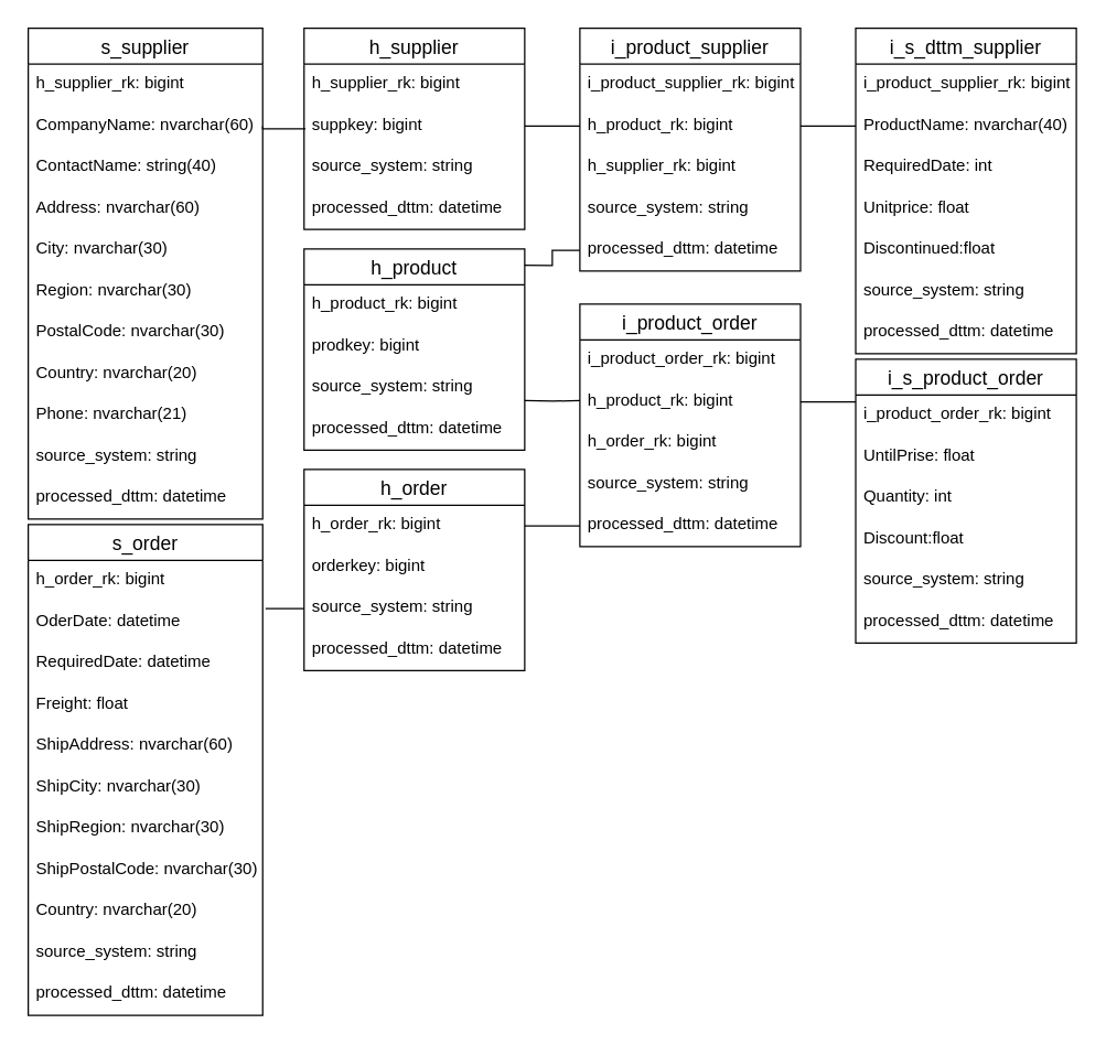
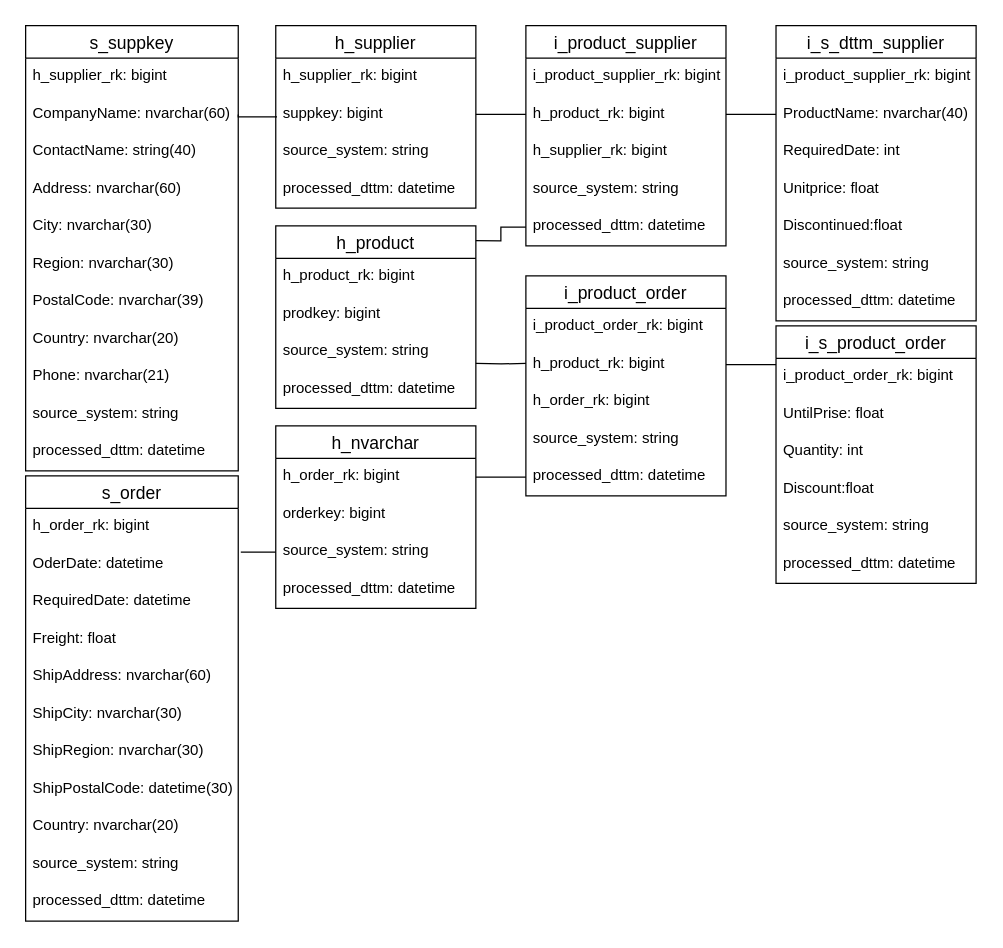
  <mxCell id="0" />
  <mxCell id="1" parent="0" />
  <mxCell id="2" value="" style="edgeStyle=orthogonalEdgeStyle;rounded=0;orthogonalLoop=1;jettySize=auto;html=1;endArrow=none;endFill=0;entryX=0;entryY=0.5;entryDx=0;entryDy=0;exitX=0.994;exitY=0.082;exitDx=0;exitDy=0;exitPerimeter=0;" edge="1" parent="1" source="3" target="23"><mxGeometry relative="1" as="geometry" /></mxCell>
  <mxCell id="3" value="h_product" style="swimlane;fontStyle=0;childLayout=stackLayout;horizontal=1;startSize=26;horizontalStack=0;resizeParent=1;resizeParentMax=0;resizeLast=0;collapsible=1;marginBottom=0;align=center;fontSize=14;" vertex="1" parent="1"><mxGeometry x="220" y="180" width="160" height="146" as="geometry" /></mxCell>
  <mxCell id="4" value="h_product_rk: bigint" style="text;strokeColor=none;fillColor=none;spacingLeft=4;spacingRight=4;overflow=hidden;rotatable=0;points=[[0,0.5],[1,0.5]];portConstraint=eastwest;fontSize=12;" vertex="1" parent="3"><mxGeometry y="26" width="160" height="30" as="geometry" /></mxCell>
  <mxCell id="5" value="prodkey: bigint" style="text;strokeColor=none;fillColor=none;spacingLeft=4;spacingRight=4;overflow=hidden;rotatable=0;points=[[0,0.5],[1,0.5]];portConstraint=eastwest;fontSize=12;" vertex="1" parent="3"><mxGeometry y="56" width="160" height="30" as="geometry" /></mxCell>
  <mxCell id="6" value="source_system: string" style="text;strokeColor=none;fillColor=none;spacingLeft=4;spacingRight=4;overflow=hidden;rotatable=0;points=[[0,0.5],[1,0.5]];portConstraint=eastwest;fontSize=12;" vertex="1" parent="3"><mxGeometry y="86" width="160" height="30" as="geometry" /></mxCell>
  <mxCell id="7" value="processed_dttm: datetime" style="text;strokeColor=none;fillColor=none;spacingLeft=4;spacingRight=4;overflow=hidden;rotatable=0;points=[[0,0.5],[1,0.5]];portConstraint=eastwest;fontSize=12;" vertex="1" parent="3"><mxGeometry y="116" width="160" height="30" as="geometry" /></mxCell>
  <mxCell id="8" value="h_supplier" style="swimlane;fontStyle=0;childLayout=stackLayout;horizontal=1;startSize=26;horizontalStack=0;resizeParent=1;resizeParentMax=0;resizeLast=0;collapsible=1;marginBottom=0;align=center;fontSize=14;" vertex="1" parent="1"><mxGeometry x="220" y="20" width="160" height="146" as="geometry" /></mxCell>
  <mxCell id="9" value="h_supplier_rk: bigint" style="text;strokeColor=none;fillColor=none;spacingLeft=4;spacingRight=4;overflow=hidden;rotatable=0;points=[[0,0.5],[1,0.5]];portConstraint=eastwest;fontSize=12;" vertex="1" parent="8"><mxGeometry y="26" width="160" height="30" as="geometry" /></mxCell>
  <mxCell id="10" value="suppkey: bigint" style="text;strokeColor=none;fillColor=none;spacingLeft=4;spacingRight=4;overflow=hidden;rotatable=0;points=[[0,0.5],[1,0.5]];portConstraint=eastwest;fontSize=12;" vertex="1" parent="8"><mxGeometry y="56" width="160" height="30" as="geometry" /></mxCell>
  <mxCell id="11" value="source_system: string" style="text;strokeColor=none;fillColor=none;spacingLeft=4;spacingRight=4;overflow=hidden;rotatable=0;points=[[0,0.5],[1,0.5]];portConstraint=eastwest;fontSize=12;" vertex="1" parent="8"><mxGeometry y="86" width="160" height="30" as="geometry" /></mxCell>
  <mxCell id="12" value="processed_dttm: datetime" style="text;strokeColor=none;fillColor=none;spacingLeft=4;spacingRight=4;overflow=hidden;rotatable=0;points=[[0,0.5],[1,0.5]];portConstraint=eastwest;fontSize=12;" vertex="1" parent="8"><mxGeometry y="116" width="160" height="30" as="geometry" /></mxCell>
- <mxCell id="13" value="h_order" style="swimlane;fontStyle=0;childLayout=stackLayout;horizontal=1;startSize=26;horizontalStack=0;resizeParent=1;resizeParentMax=0;resizeLast=0;collapsible=1;marginBottom=0;align=center;fontSize=14;" vertex="1" parent="1"><mxGeometry x="220" y="340" width="160" height="146" as="geometry"><mxRectangle x="140" y="-770" width="80" height="26" as="alternateBounds" /></mxGeometry></mxCell>
+ <mxCell id="13" value="h_nvarchar" style="swimlane;fontStyle=0;childLayout=stackLayout;horizontal=1;startSize=26;horizontalStack=0;resizeParent=1;resizeParentMax=0;resizeLast=0;collapsible=1;marginBottom=0;align=center;fontSize=14;" vertex="1" parent="1"><mxGeometry x="220" y="340" width="160" height="146" as="geometry"><mxRectangle x="140" y="-770" width="80" height="26" as="alternateBounds" /></mxGeometry></mxCell>
  <mxCell id="14" value="h_order_rk: bigint" style="text;strokeColor=none;fillColor=none;spacingLeft=4;spacingRight=4;overflow=hidden;rotatable=0;points=[[0,0.5],[1,0.5]];portConstraint=eastwest;fontSize=12;" vertex="1" parent="13"><mxGeometry y="26" width="160" height="30" as="geometry" /></mxCell>
  <mxCell id="15" value="orderkey: bigint" style="text;strokeColor=none;fillColor=none;spacingLeft=4;spacingRight=4;overflow=hidden;rotatable=0;points=[[0,0.5],[1,0.5]];portConstraint=eastwest;fontSize=12;" vertex="1" parent="13"><mxGeometry y="56" width="160" height="30" as="geometry" /></mxCell>
  <mxCell id="16" value="source_system: string" style="text;strokeColor=none;fillColor=none;spacingLeft=4;spacingRight=4;overflow=hidden;rotatable=0;points=[[0,0.5],[1,0.5]];portConstraint=eastwest;fontSize=12;" vertex="1" parent="13"><mxGeometry y="86" width="160" height="30" as="geometry" /></mxCell>
  <mxCell id="17" value="processed_dttm: datetime" style="text;strokeColor=none;fillColor=none;spacingLeft=4;spacingRight=4;overflow=hidden;rotatable=0;points=[[0,0.5],[1,0.5]];portConstraint=eastwest;fontSize=12;" vertex="1" parent="13"><mxGeometry y="116" width="160" height="30" as="geometry" /></mxCell>
  <mxCell id="18" value="i_product_supplier" style="swimlane;fontStyle=0;childLayout=stackLayout;horizontal=1;startSize=26;horizontalStack=0;resizeParent=1;resizeParentMax=0;resizeLast=0;collapsible=1;marginBottom=0;align=center;fontSize=14;" vertex="1" parent="1"><mxGeometry x="420" y="20" width="160" height="176" as="geometry" /></mxCell>
  <mxCell id="19" value="i_product_supplier_rk: bigint" style="text;strokeColor=none;fillColor=none;spacingLeft=4;spacingRight=4;overflow=hidden;rotatable=0;points=[[0,0.5],[1,0.5]];portConstraint=eastwest;fontSize=12;" vertex="1" parent="18"><mxGeometry y="26" width="160" height="30" as="geometry" /></mxCell>
  <mxCell id="20" value="h_product_rk: bigint" style="text;strokeColor=none;fillColor=none;spacingLeft=4;spacingRight=4;overflow=hidden;rotatable=0;points=[[0,0.5],[1,0.5]];portConstraint=eastwest;fontSize=12;" vertex="1" parent="18"><mxGeometry y="56" width="160" height="30" as="geometry" /></mxCell>
  <mxCell id="21" value="h_supplier_rk: bigint" style="text;strokeColor=none;fillColor=none;spacingLeft=4;spacingRight=4;overflow=hidden;rotatable=0;points=[[0,0.5],[1,0.5]];portConstraint=eastwest;fontSize=12;" vertex="1" parent="18"><mxGeometry y="86" width="160" height="30" as="geometry" /></mxCell>
  <mxCell id="22" value="source_system: string" style="text;strokeColor=none;fillColor=none;spacingLeft=4;spacingRight=4;overflow=hidden;rotatable=0;points=[[0,0.5],[1,0.5]];portConstraint=eastwest;fontSize=12;" vertex="1" parent="18"><mxGeometry y="116" width="160" height="30" as="geometry" /></mxCell>
  <mxCell id="23" value="processed_dttm: datetime" style="text;strokeColor=none;fillColor=none;spacingLeft=4;spacingRight=4;overflow=hidden;rotatable=0;points=[[0,0.5],[1,0.5]];portConstraint=eastwest;fontSize=12;" vertex="1" parent="18"><mxGeometry y="146" width="160" height="30" as="geometry" /></mxCell>
  <mxCell id="24" value="i_product_order" style="swimlane;fontStyle=0;childLayout=stackLayout;horizontal=1;startSize=26;horizontalStack=0;resizeParent=1;resizeParentMax=0;resizeLast=0;collapsible=1;marginBottom=0;align=center;fontSize=14;" vertex="1" parent="1"><mxGeometry x="420" y="220" width="160" height="176" as="geometry" /></mxCell>
  <mxCell id="25" value="i_product_order_rk: bigint" style="text;strokeColor=none;fillColor=none;spacingLeft=4;spacingRight=4;overflow=hidden;rotatable=0;points=[[0,0.5],[1,0.5]];portConstraint=eastwest;fontSize=12;" vertex="1" parent="24"><mxGeometry y="26" width="160" height="30" as="geometry" /></mxCell>
  <mxCell id="26" value="h_product_rk: bigint" style="text;strokeColor=none;fillColor=none;spacingLeft=4;spacingRight=4;overflow=hidden;rotatable=0;points=[[0,0.5],[1,0.5]];portConstraint=eastwest;fontSize=12;" vertex="1" parent="24"><mxGeometry y="56" width="160" height="30" as="geometry" /></mxCell>
  <mxCell id="27" value="h_order_rk: bigint" style="text;strokeColor=none;fillColor=none;spacingLeft=4;spacingRight=4;overflow=hidden;rotatable=0;points=[[0,0.5],[1,0.5]];portConstraint=eastwest;fontSize=12;" vertex="1" parent="24"><mxGeometry y="86" width="160" height="30" as="geometry" /></mxCell>
  <mxCell id="28" value="source_system: string" style="text;strokeColor=none;fillColor=none;spacingLeft=4;spacingRight=4;overflow=hidden;rotatable=0;points=[[0,0.5],[1,0.5]];portConstraint=eastwest;fontSize=12;" vertex="1" parent="24"><mxGeometry y="116" width="160" height="30" as="geometry" /></mxCell>
  <mxCell id="29" value="processed_dttm: datetime" style="text;strokeColor=none;fillColor=none;spacingLeft=4;spacingRight=4;overflow=hidden;rotatable=0;points=[[0,0.5],[1,0.5]];portConstraint=eastwest;fontSize=12;" vertex="1" parent="24"><mxGeometry y="146" width="160" height="30" as="geometry" /></mxCell>
  <mxCell id="30" style="edgeStyle=orthogonalEdgeStyle;rounded=0;orthogonalLoop=1;jettySize=auto;html=1;endArrow=none;endFill=0;exitX=1;exitY=0.5;exitDx=0;exitDy=0;" edge="1" parent="1" source="33"><mxGeometry relative="1" as="geometry"><mxPoint x="221" y="93" as="targetPoint" /><Array as="points"><mxPoint x="190" y="93" /></Array></mxGeometry></mxCell>
- <mxCell id="31" value="s_supplier" style="swimlane;fontStyle=0;childLayout=stackLayout;horizontal=1;startSize=26;horizontalStack=0;resizeParent=1;resizeParentMax=0;resizeLast=0;collapsible=1;marginBottom=0;align=center;fontSize=14;" vertex="1" parent="1"><mxGeometry x="20" y="20" width="170" height="356" as="geometry" /></mxCell>
+ <mxCell id="31" value="s_suppkey" style="swimlane;fontStyle=0;childLayout=stackLayout;horizontal=1;startSize=26;horizontalStack=0;resizeParent=1;resizeParentMax=0;resizeLast=0;collapsible=1;marginBottom=0;align=center;fontSize=14;" vertex="1" parent="1"><mxGeometry x="20" y="20" width="170" height="356" as="geometry" /></mxCell>
  <mxCell id="32" value="h_supplier_rk: bigint" style="text;strokeColor=none;fillColor=none;spacingLeft=4;spacingRight=4;overflow=hidden;rotatable=0;points=[[0,0.5],[1,0.5]];portConstraint=eastwest;fontSize=12;" vertex="1" parent="31"><mxGeometry y="26" width="170" height="30" as="geometry" /></mxCell>
  <mxCell id="33" value="CompanyName: nvarchar(60)" style="text;strokeColor=none;fillColor=none;spacingLeft=4;spacingRight=4;overflow=hidden;rotatable=0;points=[[0,0.5],[1,0.5]];portConstraint=eastwest;fontSize=12;" vertex="1" parent="31"><mxGeometry y="56" width="170" height="30" as="geometry" /></mxCell>
  <mxCell id="34" value="ContactName: string(40)" style="text;strokeColor=none;fillColor=none;spacingLeft=4;spacingRight=4;overflow=hidden;rotatable=0;points=[[0,0.5],[1,0.5]];portConstraint=eastwest;fontSize=12;" vertex="1" parent="31"><mxGeometry y="86" width="170" height="30" as="geometry" /></mxCell>
  <mxCell id="35" value="Address: nvarchar(60)" style="text;strokeColor=none;fillColor=none;spacingLeft=4;spacingRight=4;overflow=hidden;rotatable=0;points=[[0,0.5],[1,0.5]];portConstraint=eastwest;fontSize=12;" vertex="1" parent="31"><mxGeometry y="116" width="170" height="30" as="geometry" /></mxCell>
  <mxCell id="36" value="City: nvarchar(30)" style="text;strokeColor=none;fillColor=none;spacingLeft=4;spacingRight=4;overflow=hidden;rotatable=0;points=[[0,0.5],[1,0.5]];portConstraint=eastwest;fontSize=12;" vertex="1" parent="31"><mxGeometry y="146" width="170" height="30" as="geometry" /></mxCell>
  <mxCell id="37" value="Region: nvarchar(30)" style="text;strokeColor=none;fillColor=none;spacingLeft=4;spacingRight=4;overflow=hidden;rotatable=0;points=[[0,0.5],[1,0.5]];portConstraint=eastwest;fontSize=12;" vertex="1" parent="31"><mxGeometry y="176" width="170" height="30" as="geometry" /></mxCell>
- <mxCell id="38" value="PostalCode: nvarchar(30)" style="text;strokeColor=none;fillColor=none;spacingLeft=4;spacingRight=4;overflow=hidden;rotatable=0;points=[[0,0.5],[1,0.5]];portConstraint=eastwest;fontSize=12;" vertex="1" parent="31"><mxGeometry y="206" width="170" height="30" as="geometry" /></mxCell>
+ <mxCell id="38" value="PostalCode: nvarchar(39)" style="text;strokeColor=none;fillColor=none;spacingLeft=4;spacingRight=4;overflow=hidden;rotatable=0;points=[[0,0.5],[1,0.5]];portConstraint=eastwest;fontSize=12;" vertex="1" parent="31"><mxGeometry y="206" width="170" height="30" as="geometry" /></mxCell>
  <mxCell id="39" value="Country: nvarchar(20)" style="text;strokeColor=none;fillColor=none;spacingLeft=4;spacingRight=4;overflow=hidden;rotatable=0;points=[[0,0.5],[1,0.5]];portConstraint=eastwest;fontSize=12;" vertex="1" parent="31"><mxGeometry y="236" width="170" height="30" as="geometry" /></mxCell>
  <mxCell id="40" value="Phone: nvarchar(21)" style="text;strokeColor=none;fillColor=none;spacingLeft=4;spacingRight=4;overflow=hidden;rotatable=0;points=[[0,0.5],[1,0.5]];portConstraint=eastwest;fontSize=12;" vertex="1" parent="31"><mxGeometry y="266" width="170" height="30" as="geometry" /></mxCell>
  <mxCell id="41" value="source_system: string" style="text;strokeColor=none;fillColor=none;spacingLeft=4;spacingRight=4;overflow=hidden;rotatable=0;points=[[0,0.5],[1,0.5]];portConstraint=eastwest;fontSize=12;" vertex="1" parent="31"><mxGeometry y="296" width="170" height="30" as="geometry" /></mxCell>
  <mxCell id="42" value="processed_dttm: datetime" style="text;strokeColor=none;fillColor=none;spacingLeft=4;spacingRight=4;overflow=hidden;rotatable=0;points=[[0,0.5],[1,0.5]];portConstraint=eastwest;fontSize=12;" vertex="1" parent="31"><mxGeometry y="326" width="170" height="30" as="geometry" /></mxCell>
  <mxCell id="43" style="edgeStyle=orthogonalEdgeStyle;rounded=0;orthogonalLoop=1;jettySize=auto;html=1;entryX=0;entryY=0.5;entryDx=0;entryDy=0;exitX=1.012;exitY=0.167;exitDx=0;exitDy=0;exitPerimeter=0;endArrow=none;endFill=0;" edge="1" parent="1" source="46" target="16"><mxGeometry relative="1" as="geometry"><Array as="points"><mxPoint x="200" y="441" /><mxPoint x="200" y="441" /></Array></mxGeometry></mxCell>
  <mxCell id="44" value="s_order" style="swimlane;fontStyle=0;childLayout=stackLayout;horizontal=1;startSize=26;horizontalStack=0;resizeParent=1;resizeParentMax=0;resizeLast=0;collapsible=1;marginBottom=0;align=center;fontSize=14;" vertex="1" parent="1"><mxGeometry x="20" y="380" width="170" height="356" as="geometry"><mxRectangle x="140" y="-770" width="80" height="26" as="alternateBounds" /></mxGeometry></mxCell>
  <mxCell id="45" value="h_order_rk: bigint" style="text;strokeColor=none;fillColor=none;spacingLeft=4;spacingRight=4;overflow=hidden;rotatable=0;points=[[0,0.5],[1,0.5]];portConstraint=eastwest;fontSize=12;" vertex="1" parent="44"><mxGeometry y="26" width="170" height="30" as="geometry" /></mxCell>
  <mxCell id="46" value="OderDate: datetime" style="text;strokeColor=none;fillColor=none;spacingLeft=4;spacingRight=4;overflow=hidden;rotatable=0;points=[[0,0.5],[1,0.5]];portConstraint=eastwest;fontSize=12;" vertex="1" parent="44"><mxGeometry y="56" width="170" height="30" as="geometry" /></mxCell>
  <mxCell id="47" value="RequiredDate: datetime" style="text;strokeColor=none;fillColor=none;spacingLeft=4;spacingRight=4;overflow=hidden;rotatable=0;points=[[0,0.5],[1,0.5]];portConstraint=eastwest;fontSize=12;" vertex="1" parent="44"><mxGeometry y="86" width="170" height="30" as="geometry" /></mxCell>
  <mxCell id="48" value="Freight: float" style="text;strokeColor=none;fillColor=none;spacingLeft=4;spacingRight=4;overflow=hidden;rotatable=0;points=[[0,0.5],[1,0.5]];portConstraint=eastwest;fontSize=12;" vertex="1" parent="44"><mxGeometry y="116" width="170" height="30" as="geometry" /></mxCell>
  <mxCell id="49" value="ShipAddress: nvarchar(60)" style="text;strokeColor=none;fillColor=none;spacingLeft=4;spacingRight=4;overflow=hidden;rotatable=0;points=[[0,0.5],[1,0.5]];portConstraint=eastwest;fontSize=12;" vertex="1" parent="44"><mxGeometry y="146" width="170" height="30" as="geometry" /></mxCell>
  <mxCell id="50" value="ShipCity: nvarchar(30)" style="text;strokeColor=none;fillColor=none;spacingLeft=4;spacingRight=4;overflow=hidden;rotatable=0;points=[[0,0.5],[1,0.5]];portConstraint=eastwest;fontSize=12;" vertex="1" parent="44"><mxGeometry y="176" width="170" height="30" as="geometry" /></mxCell>
  <mxCell id="51" value="ShipRegion: nvarchar(30)" style="text;strokeColor=none;fillColor=none;spacingLeft=4;spacingRight=4;overflow=hidden;rotatable=0;points=[[0,0.5],[1,0.5]];portConstraint=eastwest;fontSize=12;" vertex="1" parent="44"><mxGeometry y="206" width="170" height="30" as="geometry" /></mxCell>
- <mxCell id="52" value="ShipPostalCode: nvarchar(30)" style="text;strokeColor=none;fillColor=none;spacingLeft=4;spacingRight=4;overflow=hidden;rotatable=0;points=[[0,0.5],[1,0.5]];portConstraint=eastwest;fontSize=12;" vertex="1" parent="44"><mxGeometry y="236" width="170" height="30" as="geometry" /></mxCell>
+ <mxCell id="52" value="ShipPostalCode: datetime(30)" style="text;strokeColor=none;fillColor=none;spacingLeft=4;spacingRight=4;overflow=hidden;rotatable=0;points=[[0,0.5],[1,0.5]];portConstraint=eastwest;fontSize=12;" vertex="1" parent="44"><mxGeometry y="236" width="170" height="30" as="geometry" /></mxCell>
  <mxCell id="53" value="Country: nvarchar(20)" style="text;strokeColor=none;fillColor=none;spacingLeft=4;spacingRight=4;overflow=hidden;rotatable=0;points=[[0,0.5],[1,0.5]];portConstraint=eastwest;fontSize=12;" vertex="1" parent="44"><mxGeometry y="266" width="170" height="30" as="geometry" /></mxCell>
  <mxCell id="54" value="source_system: string" style="text;strokeColor=none;fillColor=none;spacingLeft=4;spacingRight=4;overflow=hidden;rotatable=0;points=[[0,0.5],[1,0.5]];portConstraint=eastwest;fontSize=12;" vertex="1" parent="44"><mxGeometry y="296" width="170" height="30" as="geometry" /></mxCell>
  <mxCell id="55" value="processed_dttm: datetime" style="text;strokeColor=none;fillColor=none;spacingLeft=4;spacingRight=4;overflow=hidden;rotatable=0;points=[[0,0.5],[1,0.5]];portConstraint=eastwest;fontSize=12;" vertex="1" parent="44"><mxGeometry y="326" width="170" height="30" as="geometry" /></mxCell>
  <mxCell id="56" value="" style="edgeStyle=orthogonalEdgeStyle;rounded=0;orthogonalLoop=1;jettySize=auto;html=1;endArrow=none;endFill=0;entryX=1;entryY=0.5;entryDx=0;entryDy=0;exitX=0;exitY=0.5;exitDx=0;exitDy=0;" edge="1" parent="1" source="20" target="10"><mxGeometry relative="1" as="geometry" /></mxCell>
  <mxCell id="57" value="" style="edgeStyle=orthogonalEdgeStyle;rounded=0;orthogonalLoop=1;jettySize=auto;html=1;endArrow=none;endFill=0;" edge="1" parent="1"><mxGeometry relative="1" as="geometry"><mxPoint x="380" y="290" as="sourcePoint" /><mxPoint x="420" y="290" as="targetPoint" /></mxGeometry></mxCell>
  <mxCell id="58" value="" style="edgeStyle=orthogonalEdgeStyle;rounded=0;orthogonalLoop=1;jettySize=auto;html=1;endArrow=none;endFill=0;" edge="1" parent="1" source="14" target="29"><mxGeometry relative="1" as="geometry" /></mxCell>
  <mxCell id="59" value="i_s_dttm_supplier" style="swimlane;fontStyle=0;childLayout=stackLayout;horizontal=1;startSize=26;horizontalStack=0;resizeParent=1;resizeParentMax=0;resizeLast=0;collapsible=1;marginBottom=0;align=center;fontSize=14;" vertex="1" parent="1"><mxGeometry x="620" y="20" width="160" height="236" as="geometry" /></mxCell>
  <mxCell id="60" value="i_product_supplier_rk: bigint" style="text;strokeColor=none;fillColor=none;spacingLeft=4;spacingRight=4;overflow=hidden;rotatable=0;points=[[0,0.5],[1,0.5]];portConstraint=eastwest;fontSize=12;" vertex="1" parent="59"><mxGeometry y="26" width="160" height="30" as="geometry" /></mxCell>
  <mxCell id="61" value="ProductName: nvarchar(40)" style="text;strokeColor=none;fillColor=none;spacingLeft=4;spacingRight=4;overflow=hidden;rotatable=0;points=[[0,0.5],[1,0.5]];portConstraint=eastwest;fontSize=12;" vertex="1" parent="59"><mxGeometry y="56" width="160" height="30" as="geometry" /></mxCell>
  <mxCell id="62" value="RequiredDate: int" style="text;strokeColor=none;fillColor=none;spacingLeft=4;spacingRight=4;overflow=hidden;rotatable=0;points=[[0,0.5],[1,0.5]];portConstraint=eastwest;fontSize=12;" vertex="1" parent="59"><mxGeometry y="86" width="160" height="30" as="geometry" /></mxCell>
  <mxCell id="63" value="Unitprice: float" style="text;strokeColor=none;fillColor=none;spacingLeft=4;spacingRight=4;overflow=hidden;rotatable=0;points=[[0,0.5],[1,0.5]];portConstraint=eastwest;fontSize=12;" vertex="1" parent="59"><mxGeometry y="116" width="160" height="30" as="geometry" /></mxCell>
  <mxCell id="64" value="Discontinued:float" style="text;strokeColor=none;fillColor=none;spacingLeft=4;spacingRight=4;overflow=hidden;rotatable=0;points=[[0,0.5],[1,0.5]];portConstraint=eastwest;fontSize=12;" vertex="1" parent="59"><mxGeometry y="146" width="160" height="30" as="geometry" /></mxCell>
  <mxCell id="65" value="source_system: string" style="text;strokeColor=none;fillColor=none;spacingLeft=4;spacingRight=4;overflow=hidden;rotatable=0;points=[[0,0.5],[1,0.5]];portConstraint=eastwest;fontSize=12;" vertex="1" parent="59"><mxGeometry y="176" width="160" height="30" as="geometry" /></mxCell>
  <mxCell id="66" value="processed_dttm: datetime" style="text;strokeColor=none;fillColor=none;spacingLeft=4;spacingRight=4;overflow=hidden;rotatable=0;points=[[0,0.5],[1,0.5]];portConstraint=eastwest;fontSize=12;" vertex="1" parent="59"><mxGeometry y="206" width="160" height="30" as="geometry" /></mxCell>
  <mxCell id="67" value="" style="edgeStyle=orthogonalEdgeStyle;rounded=0;orthogonalLoop=1;jettySize=auto;html=1;endArrow=none;endFill=0;entryX=0;entryY=0.5;entryDx=0;entryDy=0;" edge="1" parent="1" source="20" target="61"><mxGeometry relative="1" as="geometry" /></mxCell>
  <mxCell id="68" value="i_s_product_order" style="swimlane;fontStyle=0;childLayout=stackLayout;horizontal=1;startSize=26;horizontalStack=0;resizeParent=1;resizeParentMax=0;resizeLast=0;collapsible=1;marginBottom=0;align=center;fontSize=14;" vertex="1" parent="1"><mxGeometry x="620" y="260" width="160" height="206" as="geometry" /></mxCell>
  <mxCell id="69" value="i_product_order_rk: bigint" style="text;strokeColor=none;fillColor=none;spacingLeft=4;spacingRight=4;overflow=hidden;rotatable=0;points=[[0,0.5],[1,0.5]];portConstraint=eastwest;fontSize=12;" vertex="1" parent="68"><mxGeometry y="26" width="160" height="30" as="geometry" /></mxCell>
  <mxCell id="70" value="UntilPrise: float" style="text;strokeColor=none;fillColor=none;spacingLeft=4;spacingRight=4;overflow=hidden;rotatable=0;points=[[0,0.5],[1,0.5]];portConstraint=eastwest;fontSize=12;" vertex="1" parent="68"><mxGeometry y="56" width="160" height="30" as="geometry" /></mxCell>
  <mxCell id="71" value="Quantity: int" style="text;strokeColor=none;fillColor=none;spacingLeft=4;spacingRight=4;overflow=hidden;rotatable=0;points=[[0,0.5],[1,0.5]];portConstraint=eastwest;fontSize=12;" vertex="1" parent="68"><mxGeometry y="86" width="160" height="30" as="geometry" /></mxCell>
  <mxCell id="72" value="Discount:float" style="text;strokeColor=none;fillColor=none;spacingLeft=4;spacingRight=4;overflow=hidden;rotatable=0;points=[[0,0.5],[1,0.5]];portConstraint=eastwest;fontSize=12;" vertex="1" parent="68"><mxGeometry y="116" width="160" height="30" as="geometry" /></mxCell>
  <mxCell id="73" value="source_system: string" style="text;strokeColor=none;fillColor=none;spacingLeft=4;spacingRight=4;overflow=hidden;rotatable=0;points=[[0,0.5],[1,0.5]];portConstraint=eastwest;fontSize=12;" vertex="1" parent="68"><mxGeometry y="146" width="160" height="30" as="geometry" /></mxCell>
  <mxCell id="74" value="processed_dttm: datetime" style="text;strokeColor=none;fillColor=none;spacingLeft=4;spacingRight=4;overflow=hidden;rotatable=0;points=[[0,0.5],[1,0.5]];portConstraint=eastwest;fontSize=12;" vertex="1" parent="68"><mxGeometry y="176" width="160" height="30" as="geometry" /></mxCell>
  <mxCell id="75" value="" style="edgeStyle=orthogonalEdgeStyle;rounded=0;orthogonalLoop=1;jettySize=auto;html=1;endArrow=none;endFill=0;" edge="1" parent="1" source="26"><mxGeometry relative="1" as="geometry"><mxPoint x="620" y="291" as="targetPoint" /></mxGeometry></mxCell>
